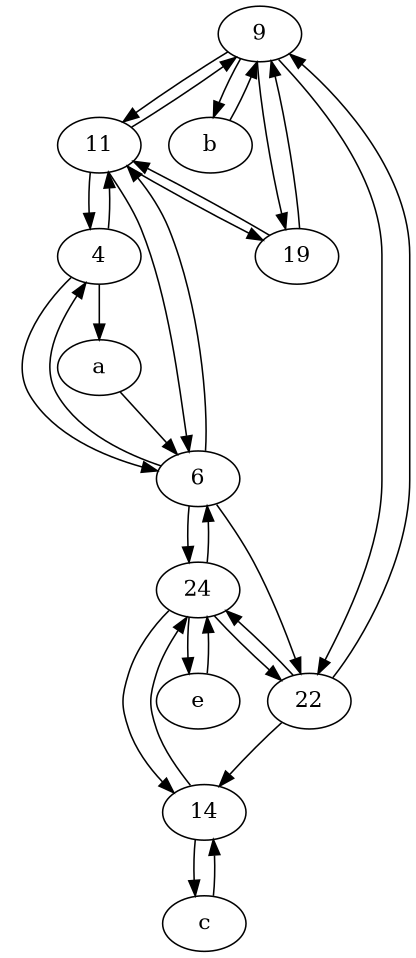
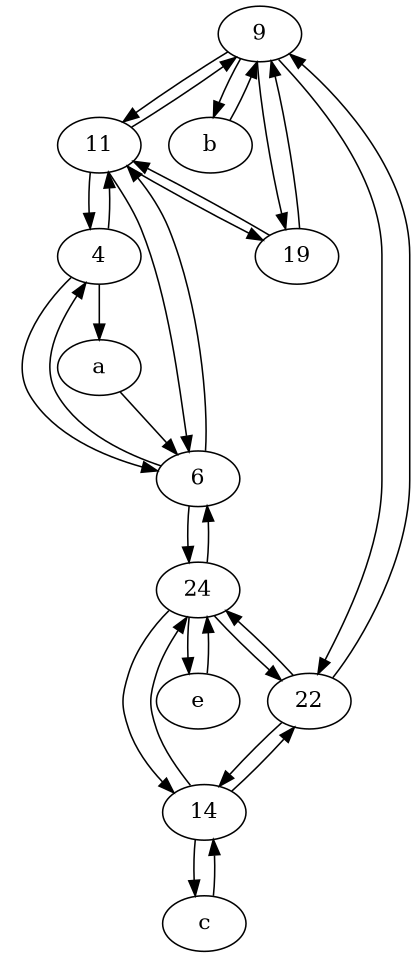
  digraph {
    9
    11
    b
    22
    19
    6
    4
    24
    14
    e
    c
    a
    9 -> 11
    9 -> b
    9 -> 22
    9 -> 19
    11 -> 9
    11 -> 19
    11 -> 6
    11 -> 4
    b -> 9
    22 -> 9
    22 -> 24
    22 -> 14
    19 -> 9
    19 -> 11
    6 -> 11
    6 -> 4
    6 -> 24
    4 -> 11
    4 -> 6
    4 -> a
    24 -> 22
    24 -> 6
    24 -> 14
    24 -> e
-   6 -> 22
+   14 -> 22
    14 -> 24
    14 -> c
    e -> 24
    c -> 14
    a -> 6
  }
